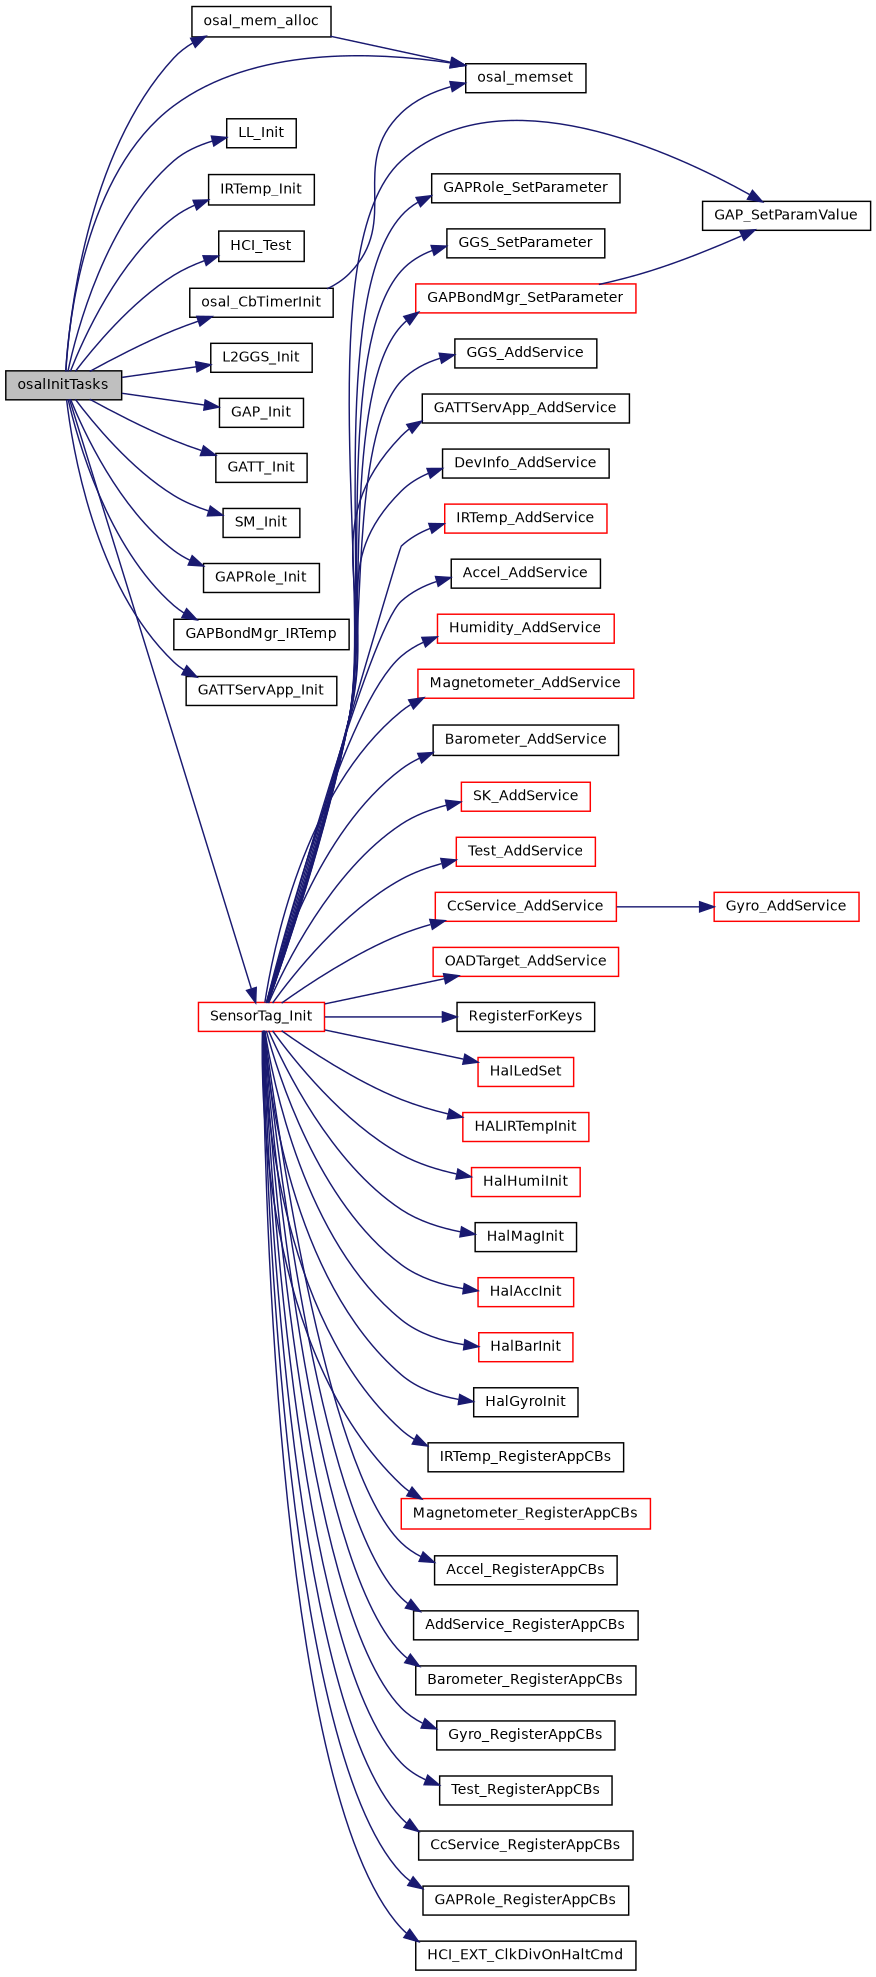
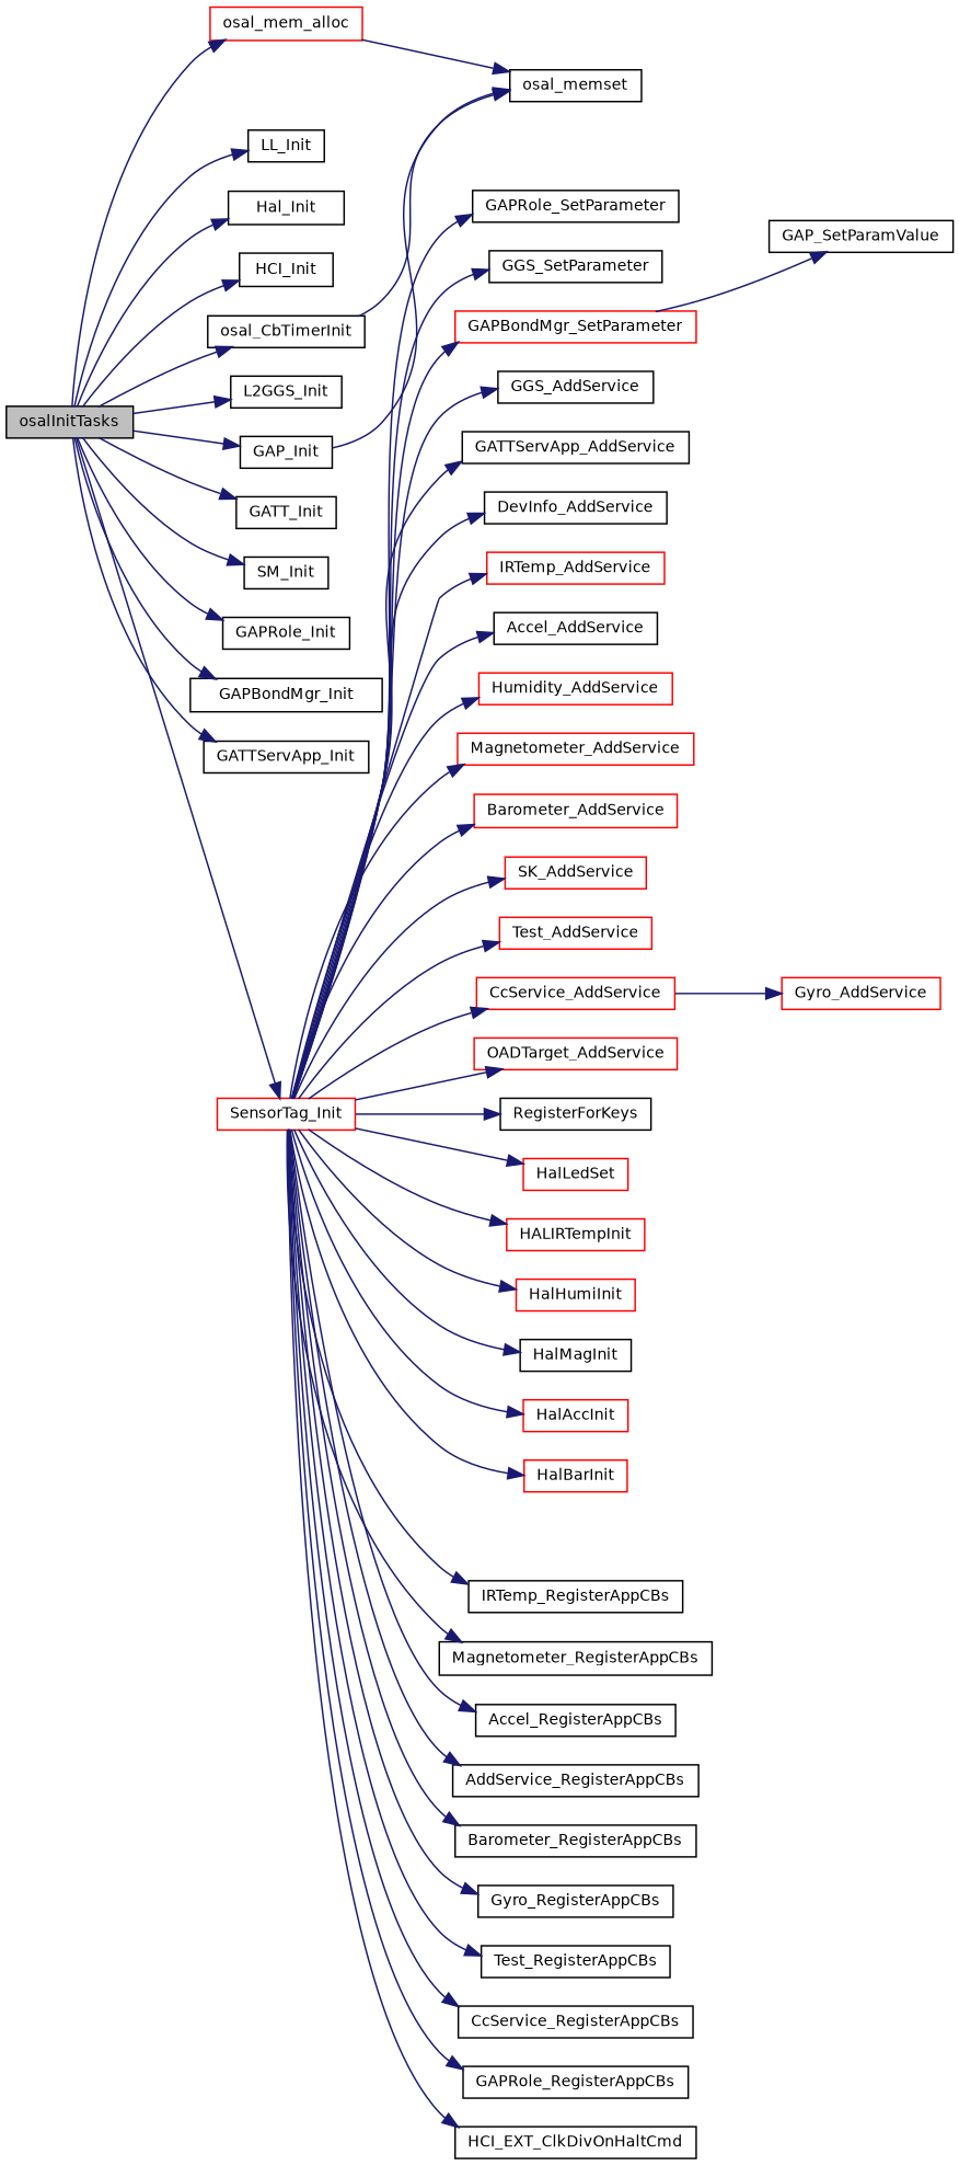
  digraph {
    rankdir=LR
    node [color=black fillcolor=white fontname=Helvetica fontsize=10 shape=record style=filled]
    edge [color=midnightblue fontname=Helvetica fontsize=10 labelfontname=Helvetica labelfontsize=10 style=solid]
    n1 [fillcolor=grey75 fontcolor=black height=0.2 label=osalInitTasks width=0.4]
-   n2 [height=0.2 label=osal_mem_alloc width=0.4]
+   n2 [color=red height=0.2 label=osal_mem_alloc width=0.4]
    n3 [height=0.2 label=osal_memset width=0.4]
    n4 [height=0.2 label=LL_Init width=0.4]
-   n5 [height=0.2 label=IRTemp_Init width=0.4]
-   n6 [height=0.2 label=HCI_Test width=0.4]
+   n5 [height=0.2 label=Hal_Init width=0.4]
+   n6 [height=0.2 label=HCI_Init width=0.4]
    n7 [height=0.2 label=osal_CbTimerInit width=0.4]
    n8 [height=0.2 label=L2GGS_Init width=0.4]
    n9 [height=0.2 label=GAP_Init width=0.4]
    n10 [height=0.2 label=GATT_Init width=0.4]
    n11 [height=0.2 label=SM_Init width=0.4]
    n12 [height=0.2 label=GAPRole_Init width=0.4]
-   n13 [height=0.2 label=GAPBondMgr_IRTemp width=0.4]
+   n13 [height=0.2 label=GAPBondMgr_Init width=0.4]
    n14 [height=0.2 label=GATTServApp_Init width=0.4]
    n15 [color=red height=0.2 label=SensorTag_Init width=0.4]
    n16 [height=0.2 label=GAP_SetParamValue width=0.4]
    n17 [height=0.2 label=GAPRole_SetParameter width=0.4]
    n18 [height=0.2 label=GGS_SetParameter width=0.4]
    n19 [color=red height=0.2 label=GAPBondMgr_SetParameter width=0.4]
    n20 [height=0.2 label=GGS_AddService width=0.4]
    n21 [height=0.2 label=GATTServApp_AddService width=0.4]
    n22 [height=0.2 label=DevInfo_AddService width=0.4]
    n23 [color=red height=0.2 label=IRTemp_AddService width=0.4]
    n24 [height=0.2 label=Accel_AddService width=0.4]
    n25 [color=red height=0.2 label=Humidity_AddService width=0.4]
    n26 [color=red height=0.2 label=Magnetometer_AddService width=0.4]
-   n27 [height=0.2 label=Barometer_AddService width=0.4]
+   n27 [color=red height=0.2 label=Barometer_AddService width=0.4]
    n28 [color=red height=0.2 label=SK_AddService width=0.4]
    n29 [color=red height=0.2 label=Test_AddService width=0.4]
    n30 [color=red height=0.2 label=CcService_AddService width=0.4]
    n31 [color=red height=0.2 label=OADTarget_AddService width=0.4]
    n32 [height=0.2 label=RegisterForKeys width=0.4]
    n33 [color=red height=0.2 label=HalLedSet width=0.4]
    n34 [color=red height=0.2 label=HALIRTempInit width=0.4]
    n35 [color=red height=0.2 label=HalHumiInit width=0.4]
    n36 [height=0.2 label=HalMagInit width=0.4]
    n37 [color=red height=0.2 label=HalAccInit width=0.4]
    n38 [color=red height=0.2 label=HalBarInit width=0.4]
-   n39 [height=0.2 label=HalGyroInit width=0.4]
    n40 [height=0.2 label=IRTemp_RegisterAppCBs width=0.4]
-   n41 [color=red height=0.2 label=Magnetometer_RegisterAppCBs width=0.4]
+   n41 [height=0.2 label=Magnetometer_RegisterAppCBs width=0.4]
    n42 [height=0.2 label=Accel_RegisterAppCBs width=0.4]
    n43 [height=0.2 label=AddService_RegisterAppCBs width=0.4]
    n44 [height=0.2 label=Barometer_RegisterAppCBs width=0.4]
    n45 [height=0.2 label=Gyro_RegisterAppCBs width=0.4]
    n46 [height=0.2 label=Test_RegisterAppCBs width=0.4]
    n47 [height=0.2 label=CcService_RegisterAppCBs width=0.4]
    n48 [height=0.2 label=GAPRole_RegisterAppCBs width=0.4]
    n49 [height=0.2 label=HCI_EXT_ClkDivOnHaltCmd width=0.4]
    n50 [color=red height=0.2 label=Gyro_AddService width=0.4]
    n1 -> n2
-   n1 -> n3
+   n9 -> n3
    n1 -> n4
    n1 -> n5
    n1 -> n6
    n1 -> n7
    n1 -> n8
    n1 -> n9
    n1 -> n10
    n1 -> n11
    n1 -> n12
    n1 -> n13
    n1 -> n14
    n1 -> n15
    n2 -> n3
    n7 -> n3
-   n15 -> n16
    n15 -> n17
    n15 -> n18
    n15 -> n19
    n15 -> n20
    n15 -> n21
    n15 -> n22
    n15 -> n23
    n15 -> n24
    n15 -> n25
    n15 -> n26
    n15 -> n27
    n15 -> n28
    n15 -> n29
    n15 -> n30
    n15 -> n31
    n15 -> n32
    n15 -> n33
    n15 -> n34
    n15 -> n35
    n15 -> n36
    n15 -> n37
    n15 -> n38
-   n15 -> n39
    n15 -> n40
    n15 -> n41
    n15 -> n42
    n15 -> n43
    n15 -> n44
    n15 -> n45
    n15 -> n46
    n15 -> n47
    n15 -> n48
    n15 -> n49
    n19 -> n16
    n30 -> n50
  }
